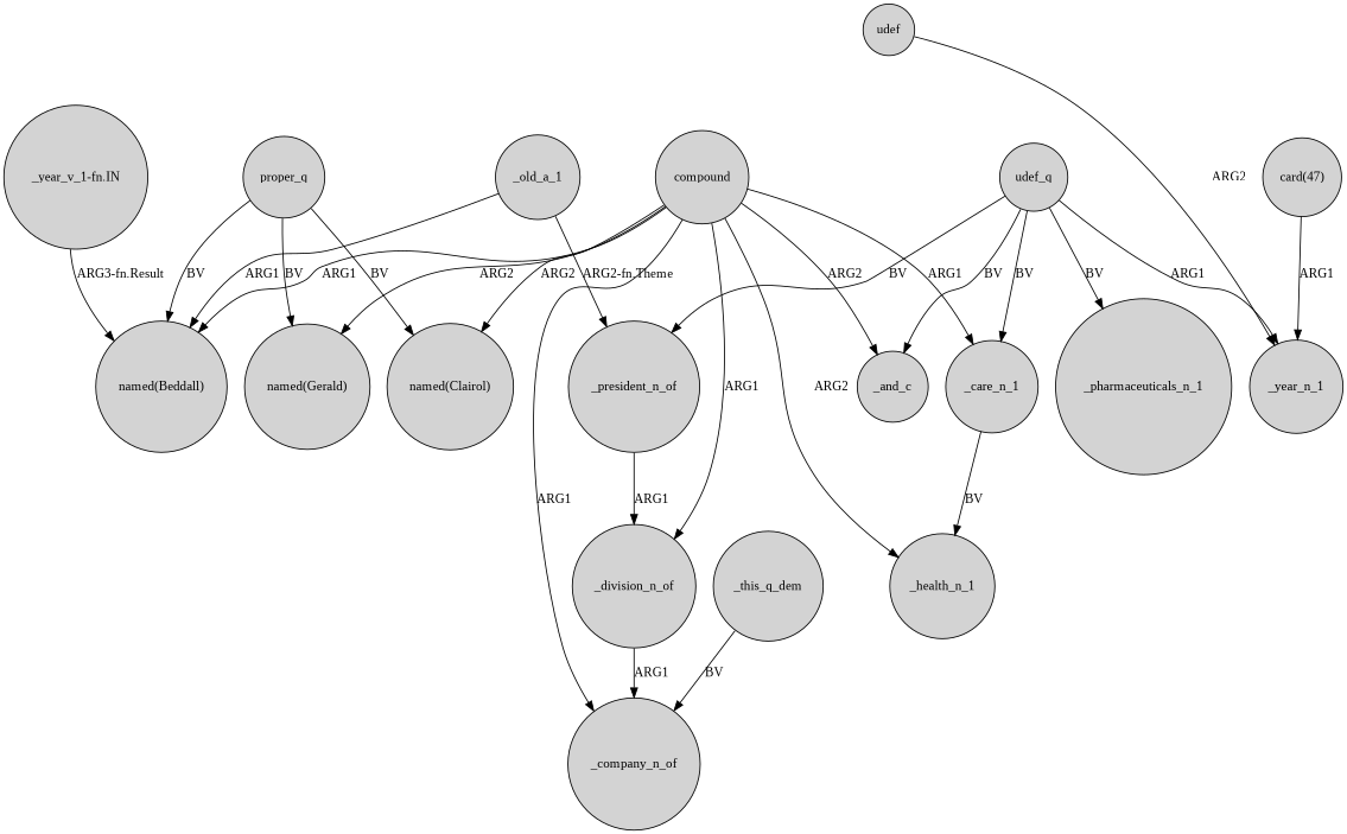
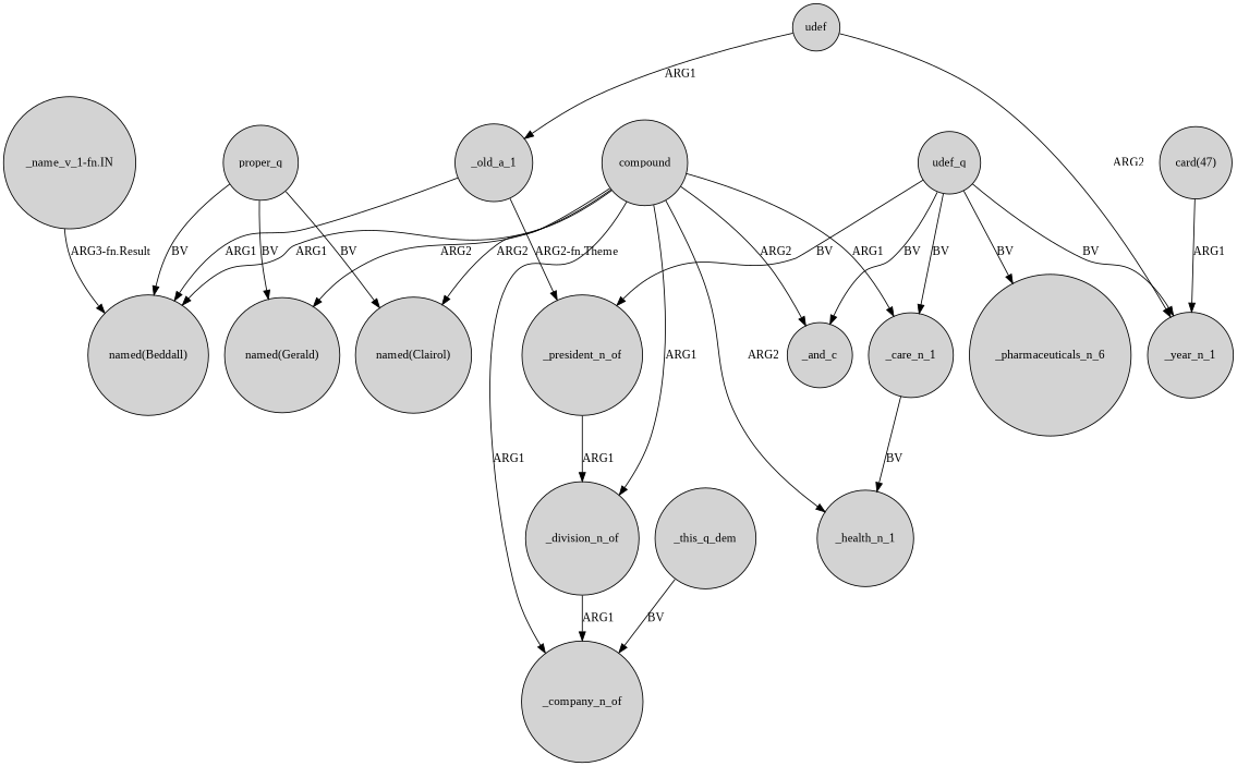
  digraph {
    fontname="Liberation Serif"
    node [fontname="Liberation Serif" shape=circle style=filled]
    edge [fontname="Liberation Serif"]
    compound
    "named(Clairol)"
    "named(Beddall)"
    _care_n_1
    _company_n_of
    _division_n_of
    "named(Gerald)"
    _and_c
    _health_n_1
    n10 [label=udef]
    _year_n_1
    _old_a_1
    _president_n_of
    udef_q
-   _pharmaceuticals_n_1
+   _pharmaceuticals_n_1 [label=_pharmaceuticals_n_6]
    _this_q_dem
    proper_q
-   "_name_v_1-fn.IN" [label="_year_v_1-fn.IN"]
+   "_name_v_1-fn.IN"
    "card(47)"
    compound -> "named(Clairol)" [label=ARG2]
    compound -> "named(Beddall)" [label=ARG1]
    compound -> _care_n_1 [label=ARG1]
    compound -> _company_n_of [label=ARG1]
    compound -> _division_n_of [label=ARG1]
    compound -> "named(Gerald)" [label=ARG2]
    compound -> _and_c [label=ARG2]
    compound -> _health_n_1 [label=ARG2]
    _care_n_1 -> _health_n_1 [label=BV]
    _division_n_of -> _company_n_of [label=ARG1]
    n10 -> _year_n_1 [label=ARG2]
+   n10 -> _old_a_1 [label=ARG1]
    _old_a_1 -> "named(Beddall)" [label=ARG1]
    _old_a_1 -> _president_n_of [label="ARG2-fn.Theme"]
    _president_n_of -> _division_n_of [label=ARG1]
    udef_q -> _care_n_1 [label=BV]
    udef_q -> _and_c [label=BV]
-   udef_q -> _year_n_1 [label=ARG1]
+   udef_q -> _year_n_1 [label=BV]
    udef_q -> _president_n_of [label=BV]
    udef_q -> _pharmaceuticals_n_1 [label=BV]
    _this_q_dem -> _company_n_of [label=BV]
    proper_q -> "named(Clairol)" [label=BV]
    proper_q -> "named(Beddall)" [label=BV]
    proper_q -> "named(Gerald)" [label=BV]
    "_name_v_1-fn.IN" -> "named(Beddall)" [label="ARG3-fn.Result"]
    "card(47)" -> _year_n_1 [label=ARG1]
  }
